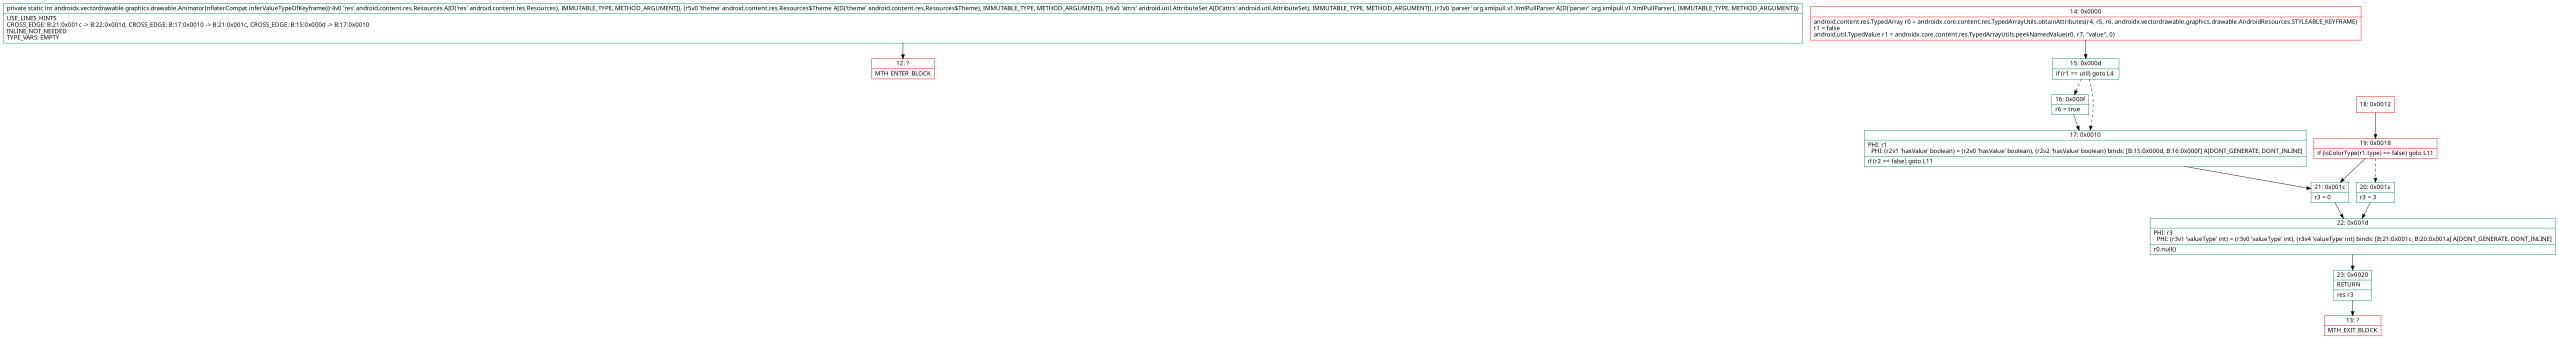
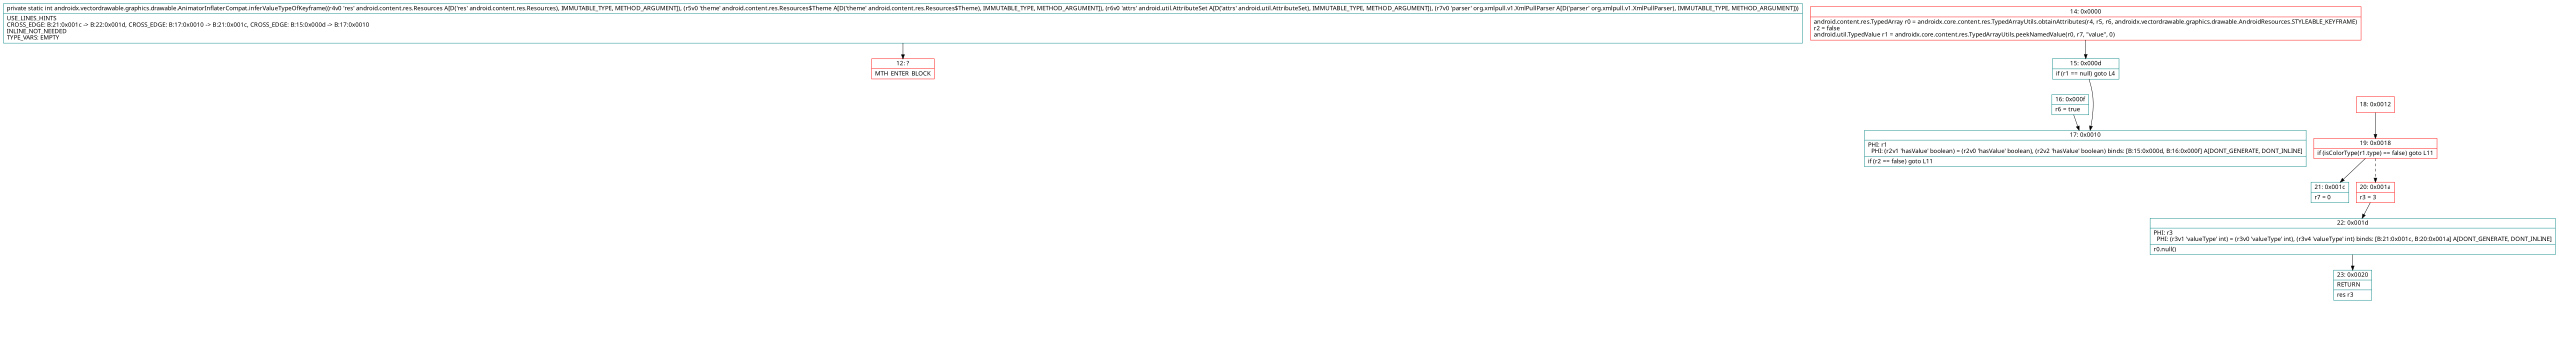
  digraph {
    fontname="Noto Sans"
    node [color=teal fontname="Noto Sans" shape=record]
    edge [fontname="Noto Sans"]
    n1 [color=red label="{12\:\ ?|MTH_ENTER_BLOCK\l}"]
-   n2 [color=red label="{14\:\ 0x0000|android.content.res.TypedArray r0 = androidx.core.content.res.TypedArrayUtils.obtainAttributes(r4, r5, r6, androidx.vectordrawable.graphics.drawable.AndroidResources.STYLEABLE_KEYFRAME)\lr1 = false\landroid.util.TypedValue r1 = androidx.core.content.res.TypedArrayUtils.peekNamedValue(r0, r7, \"value\", 0)\l}"]
-   n3 [label="{15\:\ 0x000d|if (r1 == util) goto L4\l}"]
+   n2 [color=red label="{14\:\ 0x0000|android.content.res.TypedArray r0 = androidx.core.content.res.TypedArrayUtils.obtainAttributes(r4, r5, r6, androidx.vectordrawable.graphics.drawable.AndroidResources.STYLEABLE_KEYFRAME)\lr2 = false\landroid.util.TypedValue r1 = androidx.core.content.res.TypedArrayUtils.peekNamedValue(r0, r7, \"value\", 0)\l}"]
+   n3 [label="{15\:\ 0x000d|if (r1 == null) goto L4\l}"]
    n4 [label="{16\:\ 0x000f|r6 = true\l}"]
    n5 [label="{17\:\ 0x0010|PHI: r1 \l  PHI: (r2v1 'hasValue' boolean) = (r2v0 'hasValue' boolean), (r2v2 'hasValue' boolean) binds: [B:15:0x000d, B:16:0x000f] A[DONT_GENERATE, DONT_INLINE]\l|if (r2 == false) goto L11\l}"]
-   n6 [label="{21\:\ 0x001c|r3 = 0\l}"]
+   n6 [label="{21\:\ 0x001c|r7 = 0\l}"]
    n7 [color=red label="{18\:\ 0x0012}"]
    n8 [color=red label="{19\:\ 0x0018|if (isColorType(r1.type) == false) goto L11\l}"]
    n9 [label="{22\:\ 0x001d|PHI: r3 \l  PHI: (r3v1 'valueType' int) = (r3v0 'valueType' int), (r3v4 'valueType' int) binds: [B:21:0x001c, B:20:0x001a] A[DONT_GENERATE, DONT_INLINE]\l|r0.null()\l}"]
-   n10 [label="{20\:\ 0x001a|r3 = 3\l}"]
+   n10 [color=red label="{20\:\ 0x001a|r3 = 3\l}"]
    n11 [label="{23\:\ 0x0020|RETURN\l|res r3\l}"]
-   n12 [color=red label="{13\:\ ?|MTH_EXIT_BLOCK\l}"]
    n13 [label="{private static int androidx.vectordrawable.graphics.drawable.AnimatorInflaterCompat.inferValueTypeOfKeyframe((r4v0 'res' android.content.res.Resources A[D('res' android.content.res.Resources), IMMUTABLE_TYPE, METHOD_ARGUMENT]), (r5v0 'theme' android.content.res.Resources$Theme A[D('theme' android.content.res.Resources$Theme), IMMUTABLE_TYPE, METHOD_ARGUMENT]), (r6v0 'attrs' android.util.AttributeSet A[D('attrs' android.util.AttributeSet), IMMUTABLE_TYPE, METHOD_ARGUMENT]), (r7v0 'parser' org.xmlpull.v1.XmlPullParser A[D('parser' org.xmlpull.v1.XmlPullParser), IMMUTABLE_TYPE, METHOD_ARGUMENT]))  | USE_LINES_HINTS\lCROSS_EDGE: B:21:0x001c \-\> B:22:0x001d, CROSS_EDGE: B:17:0x0010 \-\> B:21:0x001c, CROSS_EDGE: B:15:0x000d \-\> B:17:0x0010\lINLINE_NOT_NEEDED\lTYPE_VARS: EMPTY\l}"]
    n2 -> n3
-   n3 -> n4 [style=dashed]
-   n3 -> n5 [style=dashed]
+   n3 -> n5
    n4 -> n5
-   n5 -> n6
-   n6 -> n9
    n7 -> n8
    n8 -> n6
    n8 -> n10 [style=dashed]
    n9 -> n11
    n10 -> n9
-   n11 -> n12
    n13 -> n1
  }
